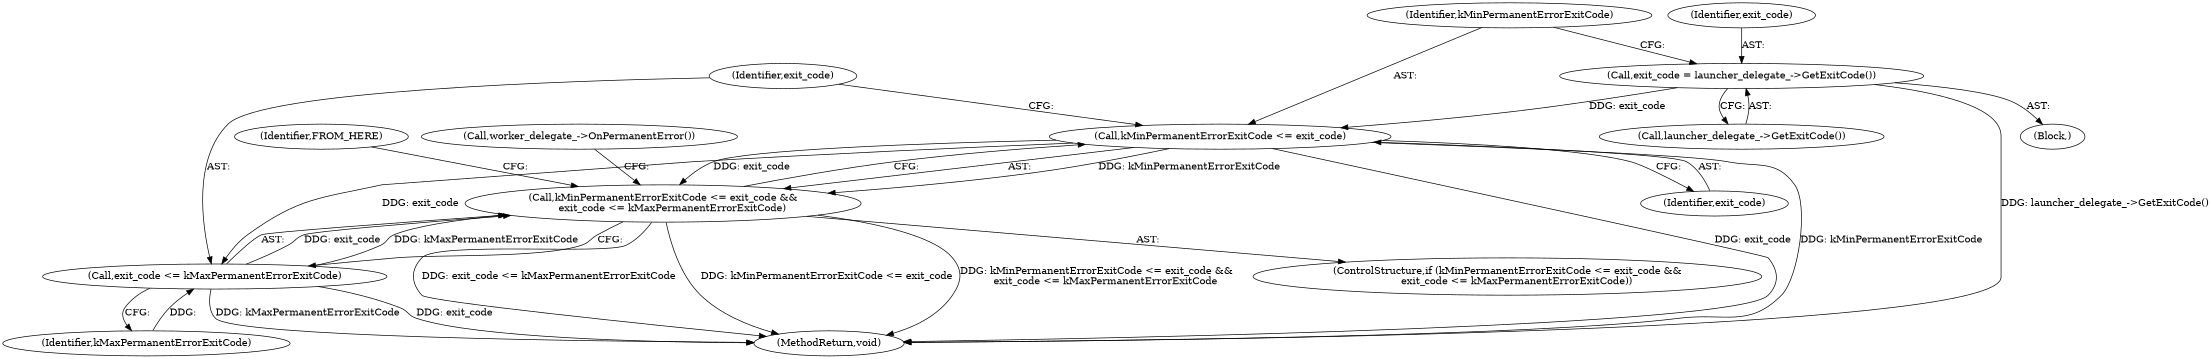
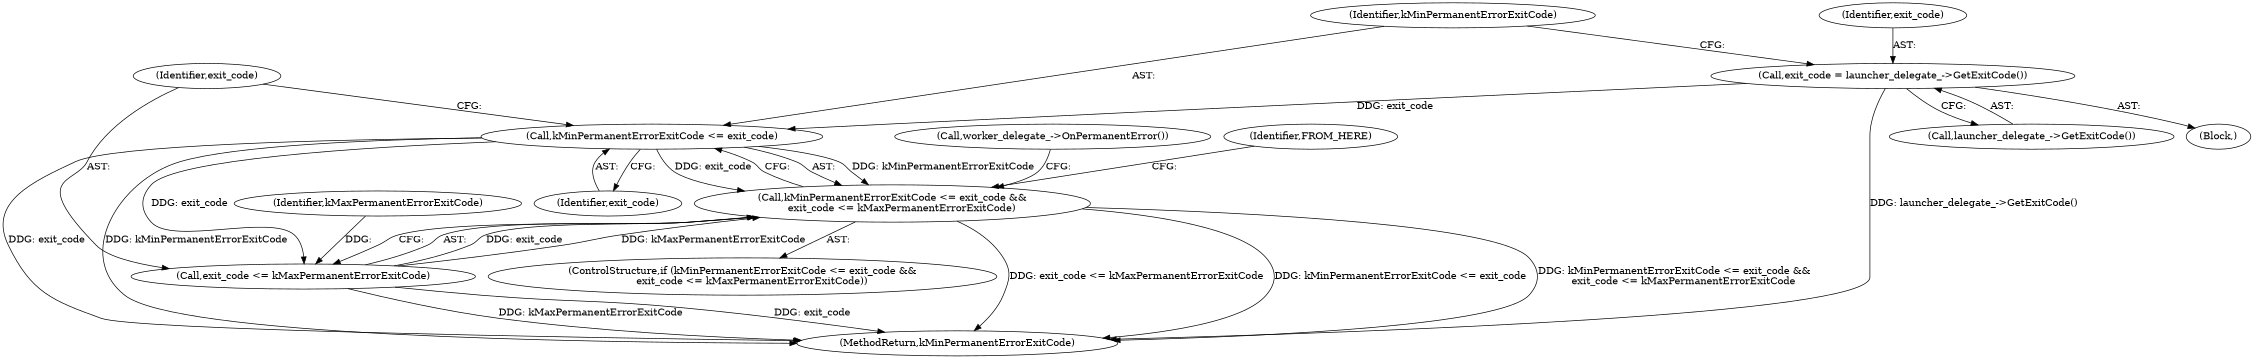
  digraph {
    n1 [label="(Call,exit_code = launcher_delegate_->GetExitCode())"]
    n2 [label="(Call,kMinPermanentErrorExitCode <= exit_code)"]
    n3 [label="(Block,)"]
    n4 [label="(Call,launcher_delegate_->GetExitCode())"]
-   n5 [label="(MethodReturn,void)"]
+   n5 [label="(MethodReturn,kMinPermanentErrorExitCode)"]
    n6 [label="(Call,kMinPermanentErrorExitCode <= exit_code &&\n      exit_code <= kMaxPermanentErrorExitCode)"]
    n7 [label="(Call,exit_code <= kMaxPermanentErrorExitCode)"]
    n8 [label="(Identifier,exit_code)"]
    n9 [label="(ControlStructure,if (kMinPermanentErrorExitCode <= exit_code &&\n      exit_code <= kMaxPermanentErrorExitCode))"]
    n10 [label="(Identifier,kMaxPermanentErrorExitCode)"]
    n11 [label="(Identifier,exit_code)"]
    n12 [label="(Identifier,FROM_HERE)"]
    n13 [label="(Identifier,kMinPermanentErrorExitCode)"]
    n14 [label="(Call,worker_delegate_->OnPermanentError())"]
    n15 [label="(Identifier,exit_code)"]
    n1 -> n2 [label="DDG: exit_code"]
    n1 -> n3 [label="AST: "]
    n1 -> n4 [label="CFG: "]
    n1 -> n5 [label="DDG: launcher_delegate_->GetExitCode()"]
    n2 -> n5 [label="DDG: exit_code"]
    n2 -> n5 [label="DDG: kMinPermanentErrorExitCode"]
    n2 -> n6 [label="AST: "]
    n2 -> n6 [label="DDG: kMinPermanentErrorExitCode"]
    n2 -> n6 [label="DDG: exit_code"]
    n2 -> n7 [label="DDG: exit_code"]
    n2 -> n8 [label="CFG: "]
    n4 -> n1 [label="AST: "]
    n6 -> n2 [label="CFG: "]
    n6 -> n5 [label="DDG: exit_code <= kMaxPermanentErrorExitCode"]
    n6 -> n5 [label="DDG: kMinPermanentErrorExitCode <= exit_code"]
    n6 -> n5 [label="DDG: kMinPermanentErrorExitCode <= exit_code &&\n      exit_code <= kMaxPermanentErrorExitCode"]
    n6 -> n7 [label="CFG: "]
    n6 -> n9 [label="AST: "]
    n7 -> n5 [label="DDG: kMaxPermanentErrorExitCode"]
    n7 -> n5 [label="DDG: exit_code"]
    n7 -> n6 [label="AST: "]
    n7 -> n6 [label="DDG: exit_code"]
    n7 -> n6 [label="DDG: kMaxPermanentErrorExitCode"]
-   n7 -> n10 [label="CFG: "]
    n8 -> n2 [label="AST: "]
    n10 -> n7 [label="DDG: "]
    n11 -> n2 [label="CFG: "]
    n11 -> n7 [label="AST: "]
    n12 -> n6 [label="CFG: "]
    n13 -> n1 [label="CFG: "]
    n13 -> n2 [label="AST: "]
    n14 -> n6 [label="CFG: "]
    n15 -> n1 [label="AST: "]
  }
